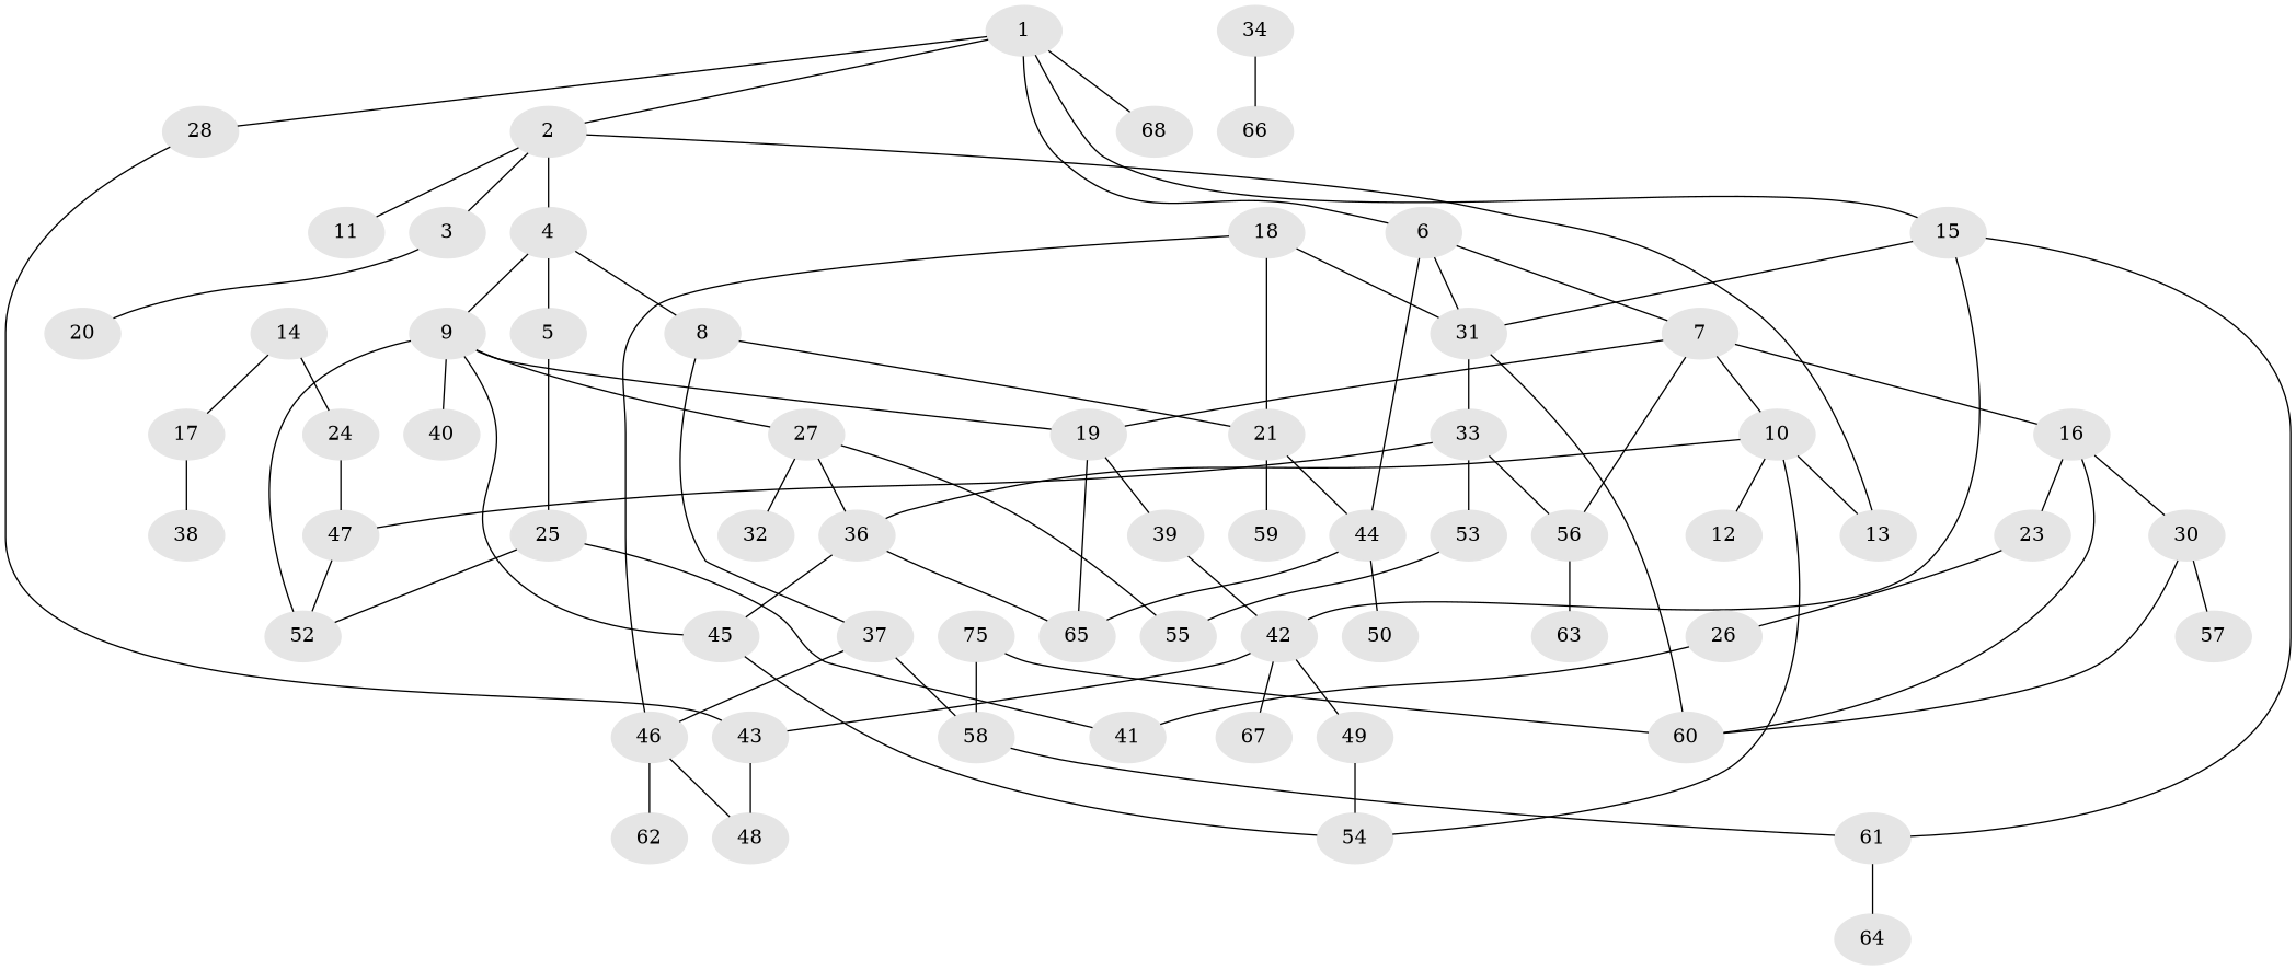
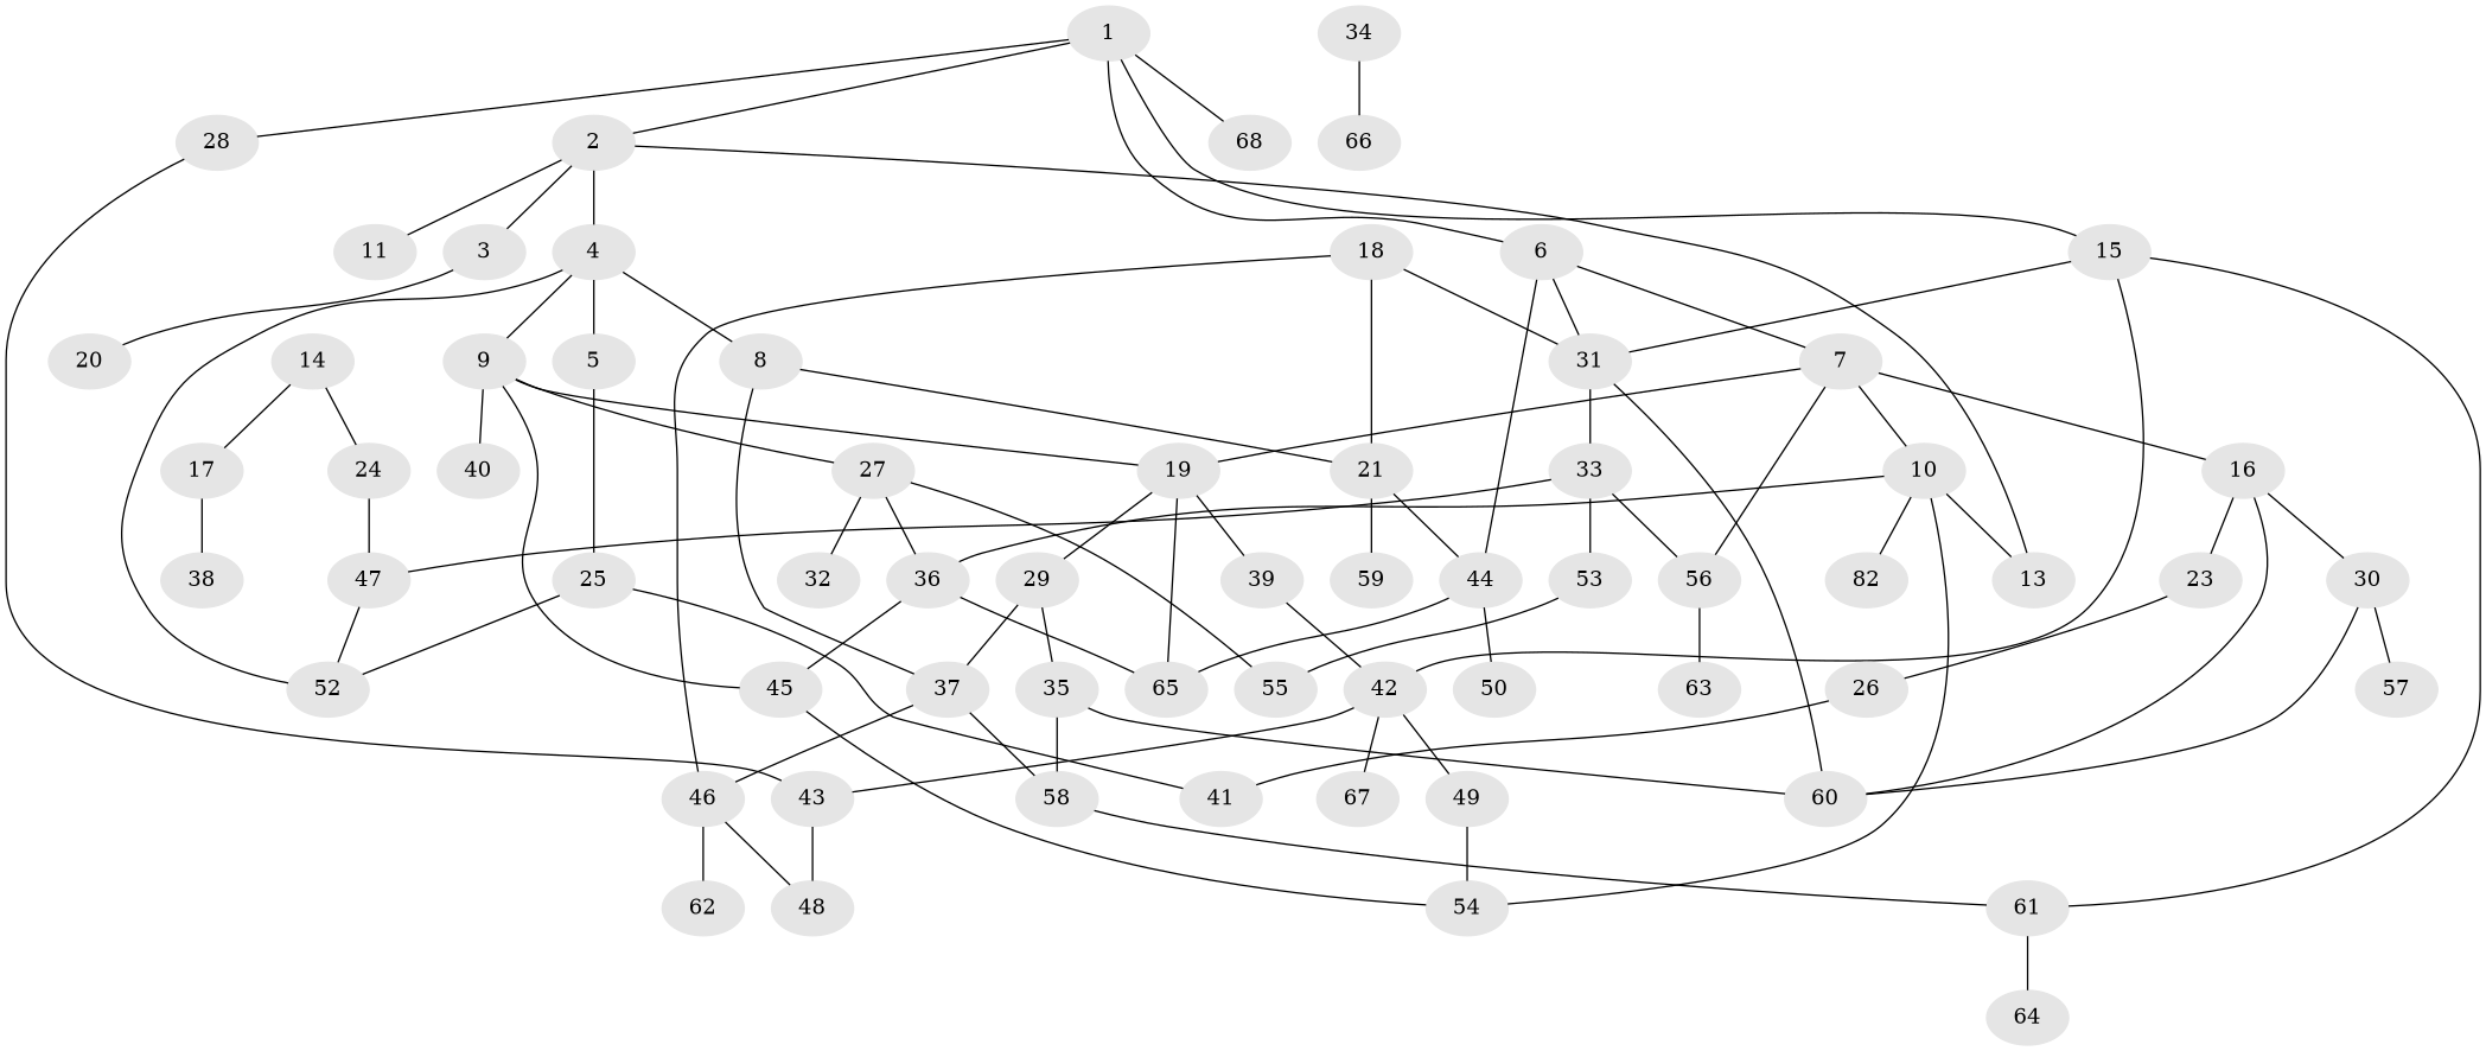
  graph {
    node [color=gray90 style=filled]
    1
    2
    6
    15
    28
    68
    3
    4
    11
    13
    7
    31
    44
    42
    61
    43
    20
    5
    8
    9
    52
    14
    17
    24
    25
    37
    21
    19
    27
    40
    45
    41
    10
    16
    56
    60
    33
    65
    50
-   12
+   12 [label=82]
    36
    54
    23
    30
+   29
    39
    63
    18
    46
    58
    32
    55
    38
    47
    49
    67
    64
    26
    57
    59
    48
    62
-   35 [label=75]
+   35
    34
    66
    53
    1 -- 2
    1 -- 6
    1 -- 15
    1 -- 28
    1 -- 68
    2 -- 3
    2 -- 4
    2 -- 11
    2 -- 13
    6 -- 7
    6 -- 31
    6 -- 44
    15 -- 31
    15 -- 42
    15 -- 61
    28 -- 43
    3 -- 20
    4 -- 5
    4 -- 8
    4 -- 9
-   9 -- 52
+   4 -- 52
    7 -- 19
    7 -- 10
    7 -- 16
    7 -- 56
    31 -- 60
    31 -- 33
    44 -- 65
    44 -- 50
    42 -- 43
    42 -- 49
    42 -- 67
    61 -- 64
    43 -- 48
    5 -- 25
    8 -- 37
    8 -- 21
    9 -- 19
    9 -- 27
    9 -- 40
    9 -- 45
    14 -- 17
    14 -- 24
    17 -- 38
    24 -- 47
    25 -- 52
    25 -- 41
    37 -- 46
    37 -- 58
    21 -- 44
    21 -- 59
    19 -- 65
+   19 -- 29
    19 -- 39
    27 -- 36
    27 -- 32
    27 -- 55
    45 -- 54
    10 -- 13
    10 -- 12
    10 -- 36
    10 -- 54
    16 -- 60
    16 -- 23
    16 -- 30
    56 -- 63
    33 -- 56
    33 -- 47
    33 -- 53
    36 -- 45
    36 -- 65
    23 -- 26
    30 -- 60
    30 -- 57
+   29 -- 37
+   29 -- 35
    39 -- 42
    18 -- 31
    18 -- 21
    18 -- 46
    46 -- 48
    46 -- 62
    58 -- 61
    47 -- 52
    49 -- 54
    26 -- 41
    35 -- 60
    35 -- 58
    34 -- 66
    53 -- 55
  }
